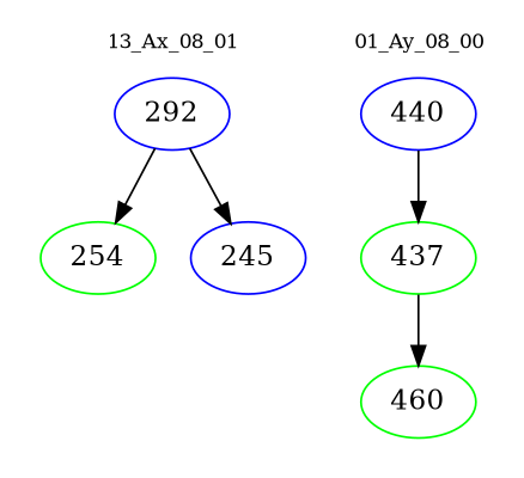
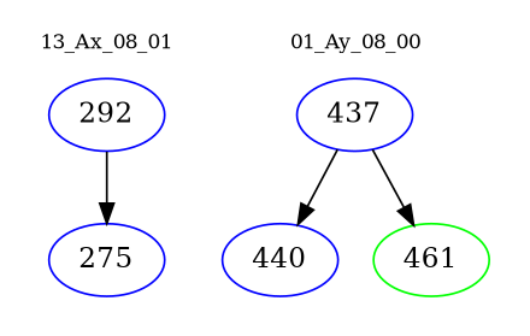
  digraph {
    node [color=blue]
    edge [color=black]
    n1 [label=292]
-   n2 [color=green label=254]
-   n3 [label=245]
+   n3 [label=275]
    n4 [label=440]
-   n5 [color=green label=437]
-   n6 [color=green label=460]
+   n5 [label=437]
+   n6 [color=green label=461]
    subgraph cluster_1 {
      color=white
      fontsize=10
      label="13_Ax_08_01"
      n1
-     n2
      n3
    }
    subgraph cluster_2 {
      color=white
      fontsize=10
      label="01_Ay_08_00"
      n4
      n5
      n6
    }
-   n1 -> n2
    n1 -> n3
-   n4 -> n5
+   n5 -> n4
    n5 -> n6
  }
